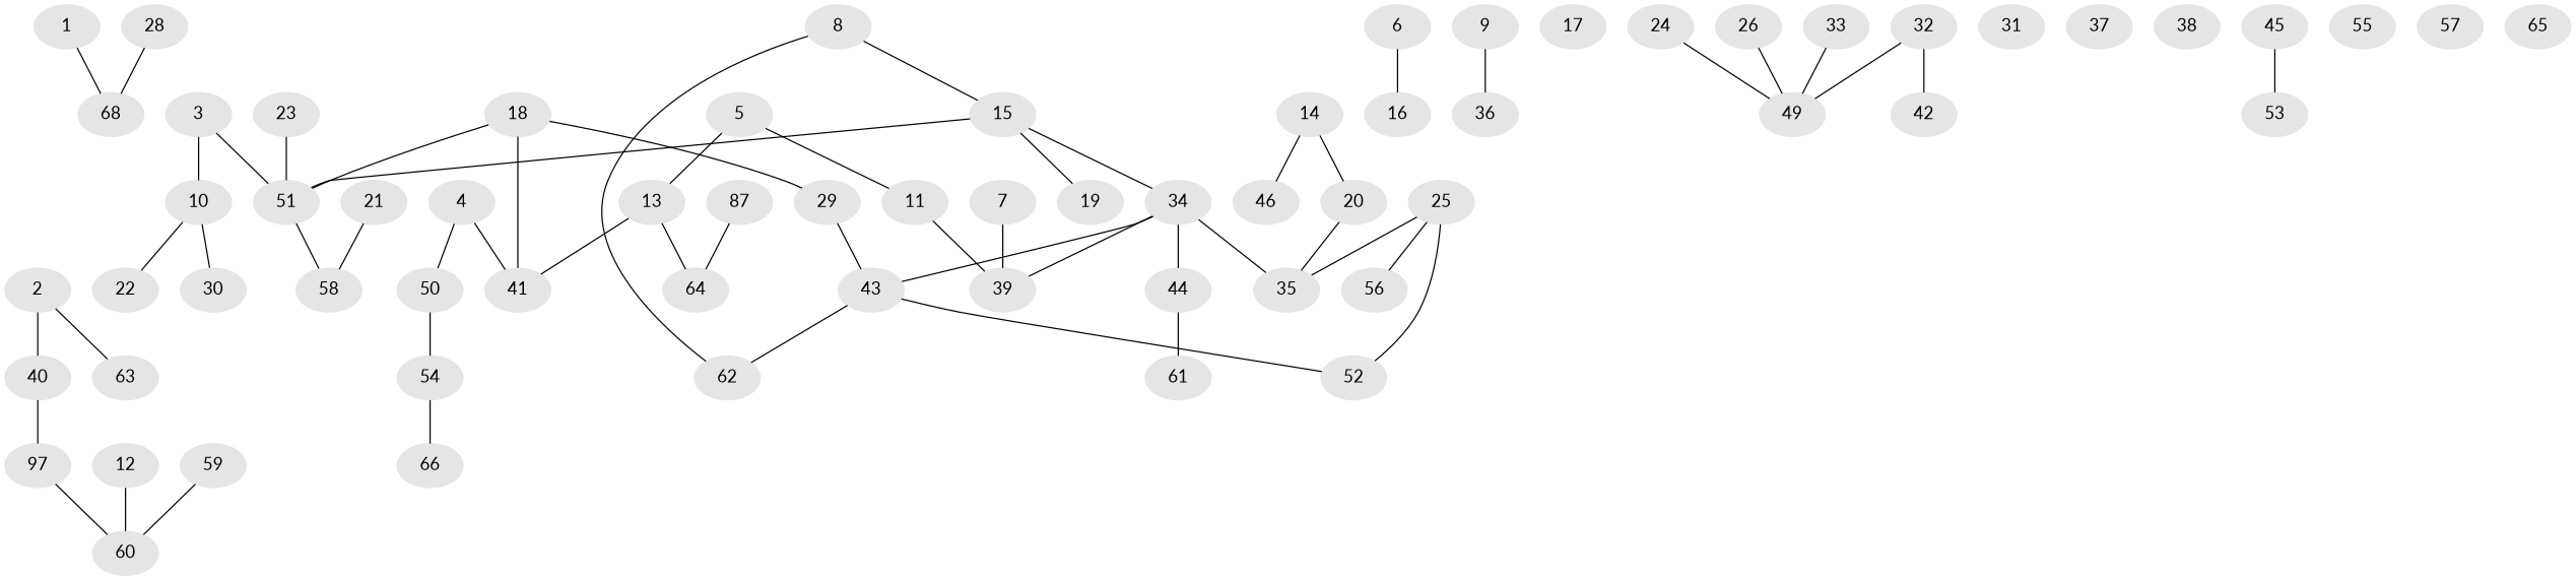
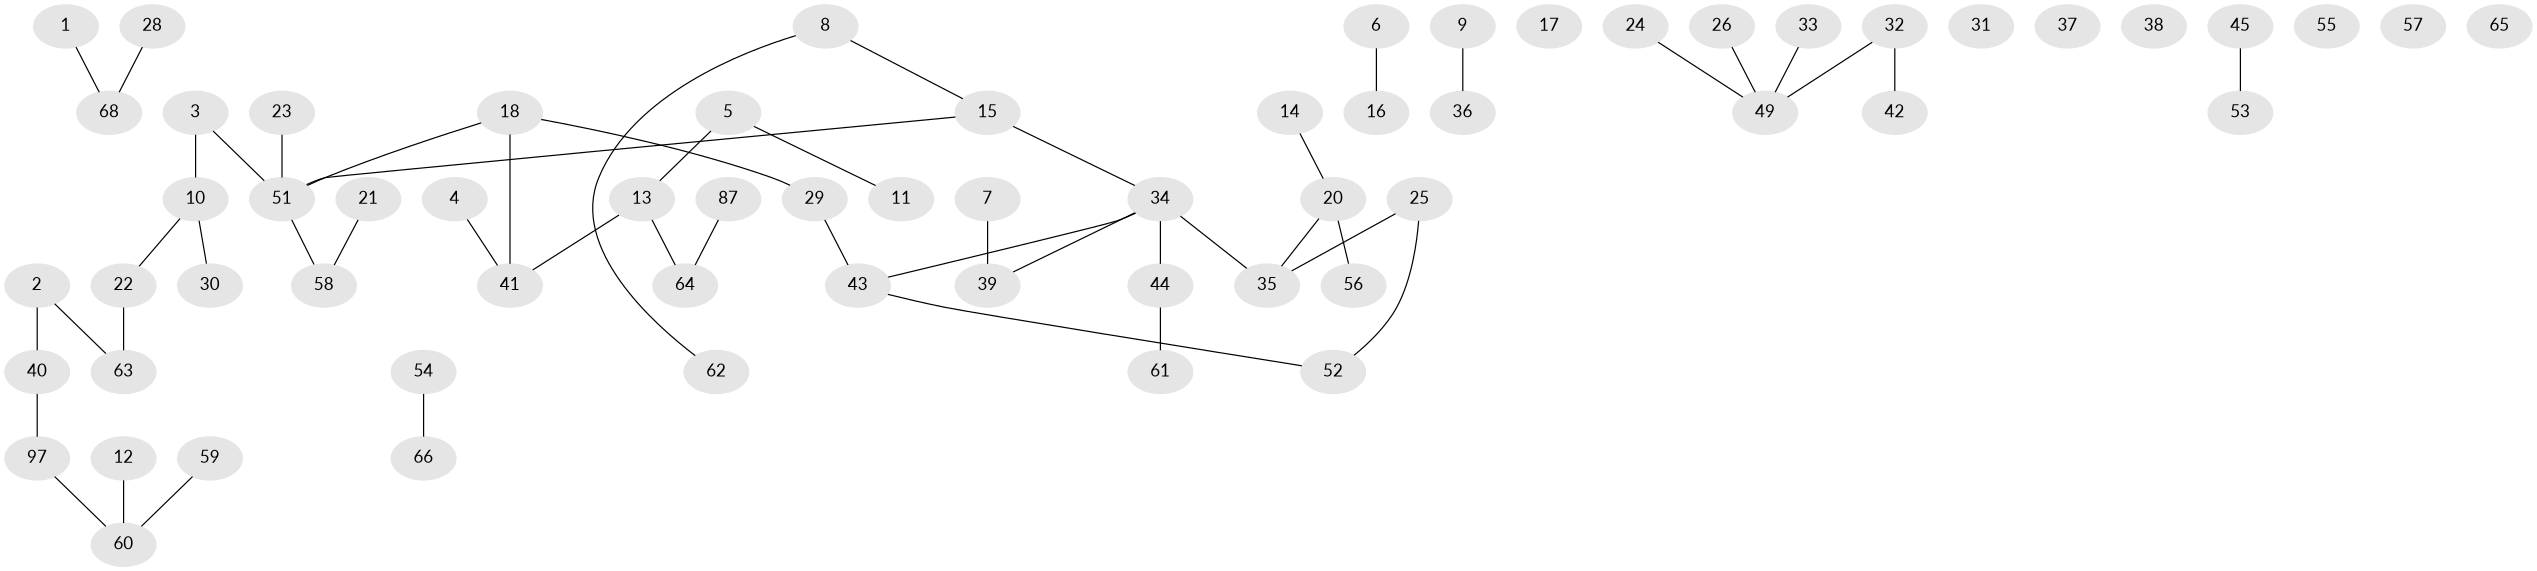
  graph {
    fontname=Lato
    node [color=gray90 fontname=Lato style=filled]
    edge [fontname=Lato]
    n1 [label=68]
    1
    2
    40
    63
    n6 [label=97]
    3
    10
    51
    22
    30
    58
    4
    41
-   50
    54
    5
    11
    13
    39
    64
    6
    16
    7
    8
    15
    62
-   19
    34
    9
    36
    12
    60
    14
    20
-   46
    56
    35
    43
    44
    17
    18
    29
    52
    21
    23
    24
    49
    25
    26
    n51 [label=87]
    28
    31
    32
    42
    33
    61
    37
    38
    45
    53
    66
    55
    57
    59
    65
    1 -- n1
    2 -- 40
    2 -- 63
    40 -- n6
    n6 -- 60
    3 -- 10
    3 -- 51
    10 -- 22
    10 -- 30
    51 -- 58
+   22 -- 63
    4 -- 41
-   4 -- 50
-   50 -- 54
    54 -- 66
    5 -- 11
    5 -- 13
-   11 -- 39
    13 -- 41
    13 -- 64
    6 -- 16
    7 -- 39
    8 -- 15
    8 -- 62
    15 -- 51
-   15 -- 19
    15 -- 34
    34 -- 39
    34 -- 35
    34 -- 43
    34 -- 44
    9 -- 36
    12 -- 60
    14 -- 20
-   14 -- 46
-   25 -- 56
+   20 -- 56
    20 -- 35
-   43 -- 62
    43 -- 52
    44 -- 61
    18 -- 51
    18 -- 41
    18 -- 29
    29 -- 43
    21 -- 58
    23 -- 51
    24 -- 49
    25 -- 35
    25 -- 52
    26 -- 49
    n51 -- 64
    28 -- n1
    32 -- 49
    32 -- 42
    33 -- 49
    45 -- 53
    59 -- 60
  }
